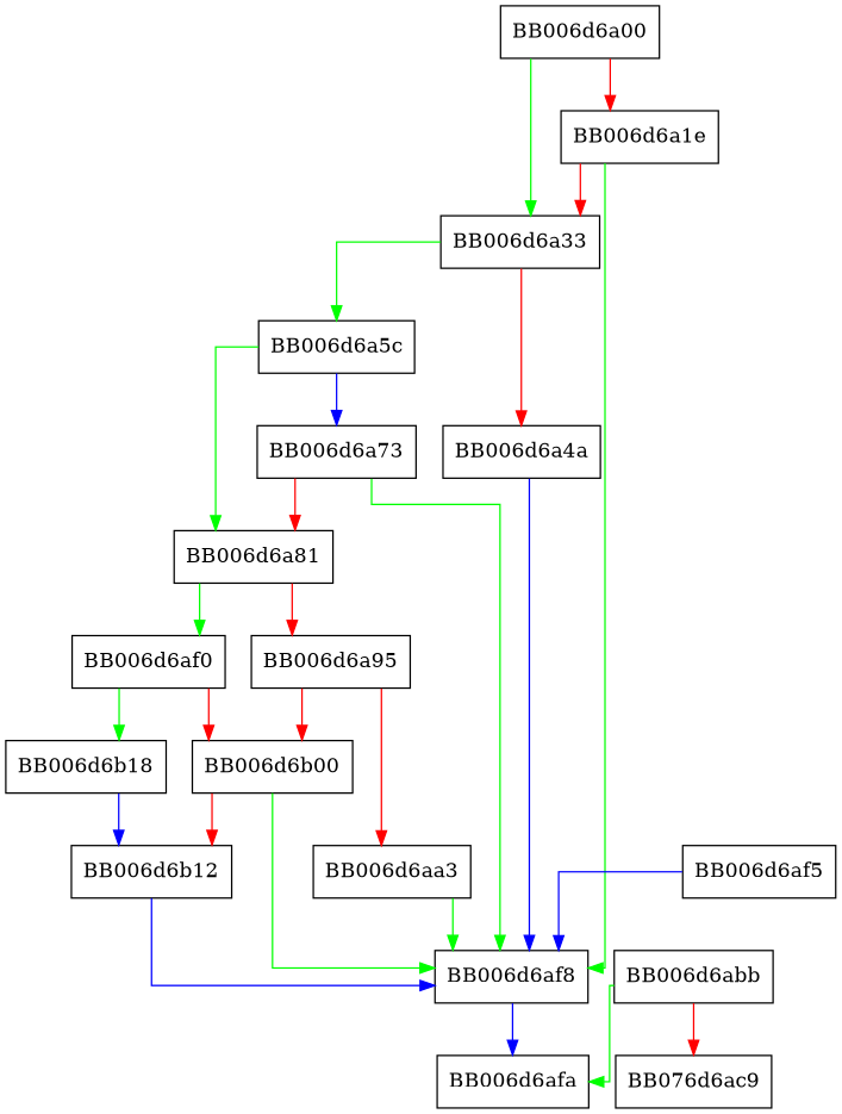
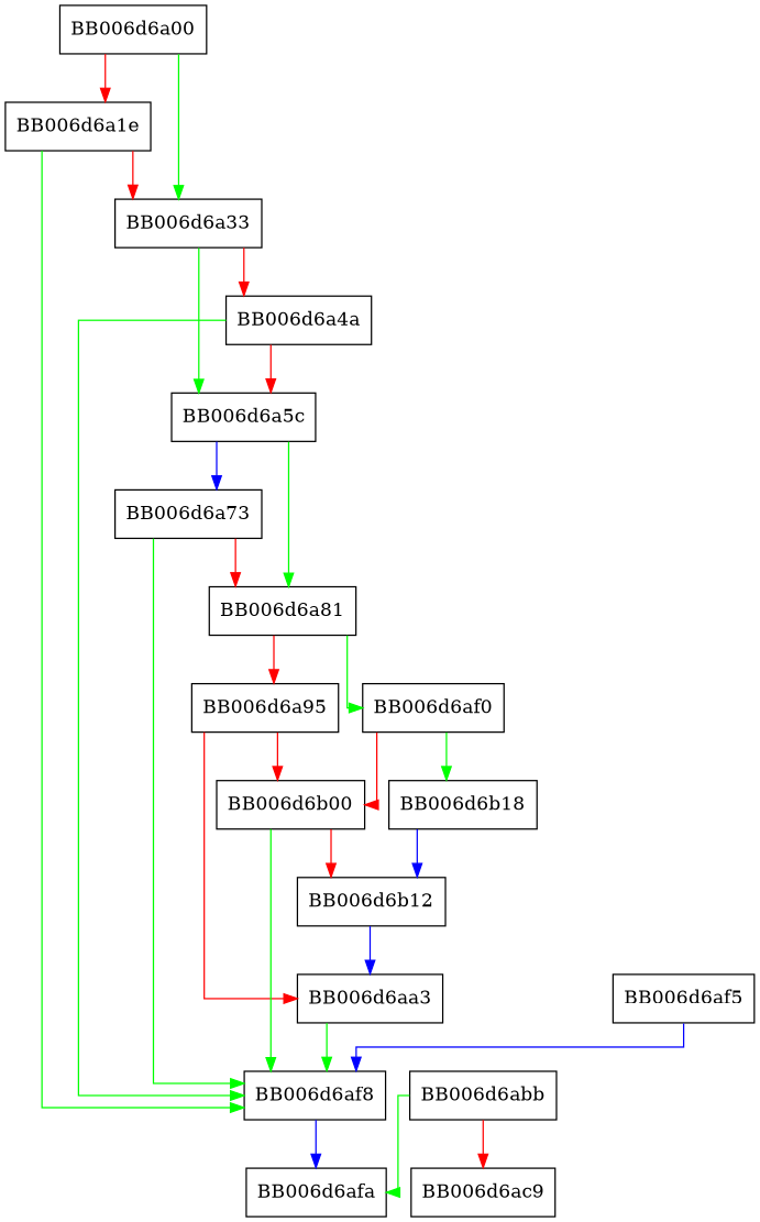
  digraph {
    splines=ortho
    node [shape=box]
    edge [color=green]
    BB006d6a00
    BB006d6a33
    BB006d6a1e
    BB006d6a5c
    BB006d6a4a
    BB006d6af8
    BB006d6a81
    BB006d6a73
    BB006d6afa
    BB006d6af0
    BB006d6a95
    BB006d6b18
    BB006d6b00
    BB006d6aa3
    BB006d6b12
    BB006d6af5
    BB006d6abb
-   BB006d6ac9 [label=BB076d6ac9]
+   BB006d6ac9
    BB006d6a00 -> BB006d6a33
    BB006d6a00 -> BB006d6a1e [color=red]
    BB006d6a33 -> BB006d6a5c
    BB006d6a33 -> BB006d6a4a [color=red]
    BB006d6a1e -> BB006d6a33 [color=red]
    BB006d6a1e -> BB006d6af8
    BB006d6a5c -> BB006d6a81
    BB006d6a5c -> BB006d6a73 [color=blue]
-   BB006d6a4a -> BB006d6af8 [color=blue]
+   BB006d6a4a -> BB006d6a5c [color=red]
+   BB006d6a4a -> BB006d6af8
    BB006d6af8 -> BB006d6afa [color=blue]
    BB006d6a81 -> BB006d6af0
    BB006d6a81 -> BB006d6a95 [color=red]
    BB006d6a73 -> BB006d6af8
    BB006d6a73 -> BB006d6a81 [color=red]
    BB006d6af0 -> BB006d6b18
    BB006d6af0 -> BB006d6b00 [color=red]
    BB006d6a95 -> BB006d6b00 [color=red]
    BB006d6a95 -> BB006d6aa3 [color=red]
    BB006d6b18 -> BB006d6b12 [color=blue]
    BB006d6b00 -> BB006d6af8
    BB006d6b00 -> BB006d6b12 [color=red]
    BB006d6aa3 -> BB006d6af8
-   BB006d6b12 -> BB006d6af8 [color=blue]
+   BB006d6b12 -> BB006d6aa3 [color=blue]
    BB006d6af5 -> BB006d6af8 [color=blue]
    BB006d6abb -> BB006d6afa
    BB006d6abb -> BB006d6ac9 [color=red]
  }
